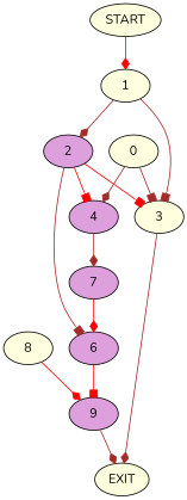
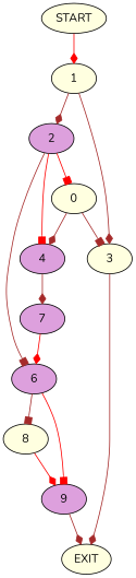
  digraph {
    fontname=Nunito
    node [fillcolor=lightyellow fontname=Nunito style=filled]
    edge [arrowhead=diamond color=brown fontname=Nunito]
    n1 [label=START]
    1
    2 [fillcolor=plum]
    3
    n5 [label=EXIT]
    4 [fillcolor=plum]
    n7 [label=0]
    6 [fillcolor=plum]
    7 [fillcolor=plum]
    8
    9 [fillcolor=plum]
    n1 -> 1 [color=red]
    1 -> 2
-   1 -> 3 [arrowhead=box]
+   1 -> 3
    2 -> 4 [arrowhead=box color=red]
-   2 -> 3 [arrowhead=box color=red]
+   2 -> n7 [arrowhead=box color=red]
    2 -> 6 [arrowhead=box]
    3 -> n5
    4 -> 7
    n7 -> 3 [arrowhead=box]
    n7 -> 4
+   6 -> 8 [arrowhead=box]
    6 -> 9 [arrowhead=box color=red]
    7 -> 6 [color=red]
    8 -> 9 [color=red]
    9 -> n5
  }
